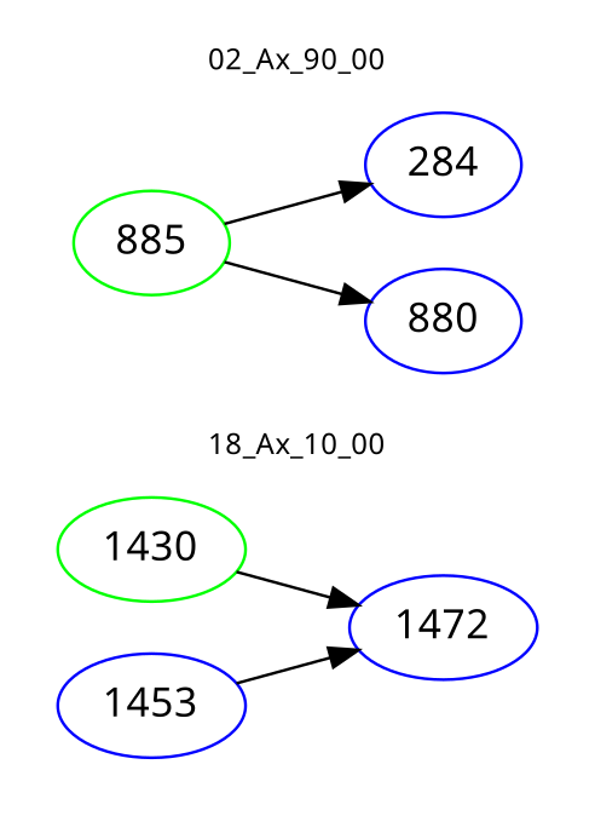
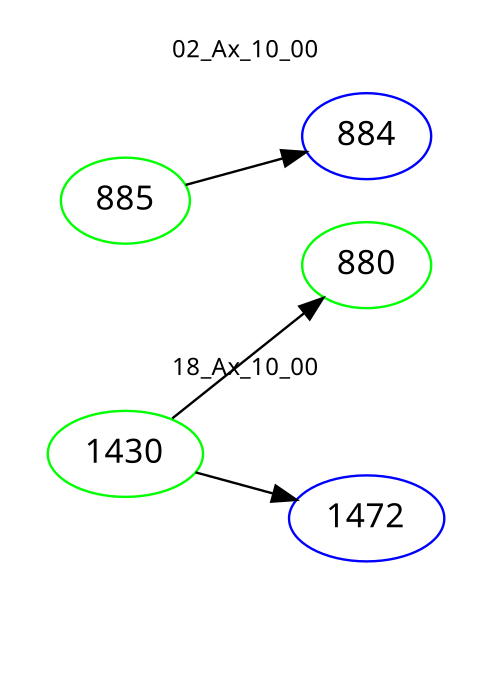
  digraph {
    fontname="Noto Sans"
    rankdir=LR
    node [color=blue fontname="Noto Sans"]
    edge [color=black fontname="Noto Sans"]
    n1 [color=green label=885]
-   n2 [label=880]
-   n3 [label=284]
+   n2 [color=green label=880]
+   n3 [label=884]
    n4 [color=green label=1430]
-   n5 [label=1453]
    n6 [label=1472]
    subgraph cluster_1 {
      color=white
      fontsize=10
-     label="02_Ax_90_00"
+     label="02_Ax_10_00"
      n1
      n2
      n3
    }
    subgraph cluster_2 {
      color=white
      fontsize=10
      label="18_Ax_10_00"
      n4
-     n5
      n6
    }
-   n1 -> n2
+   n4 -> n2
    n1 -> n3
    n4 -> n6
-   n5 -> n6
  }
